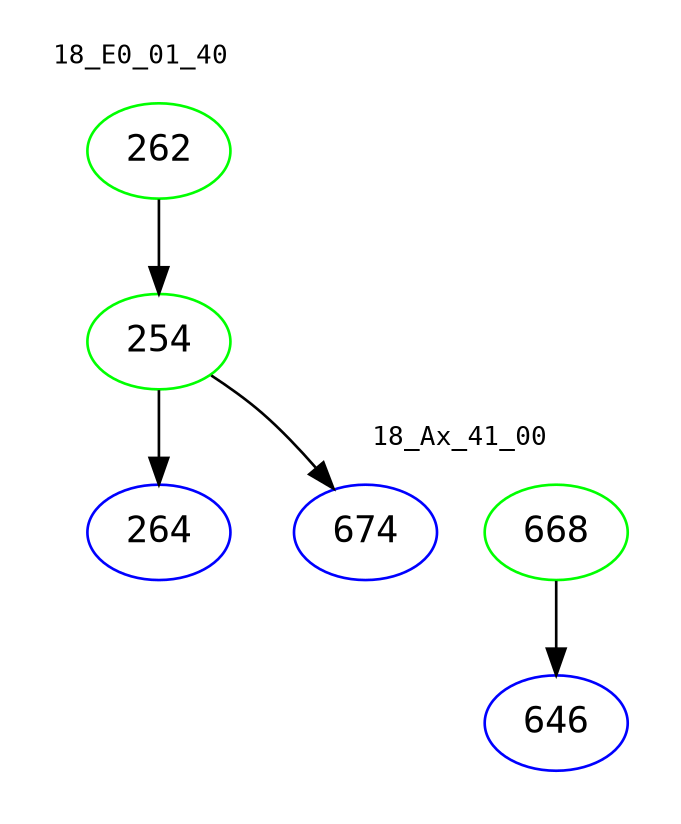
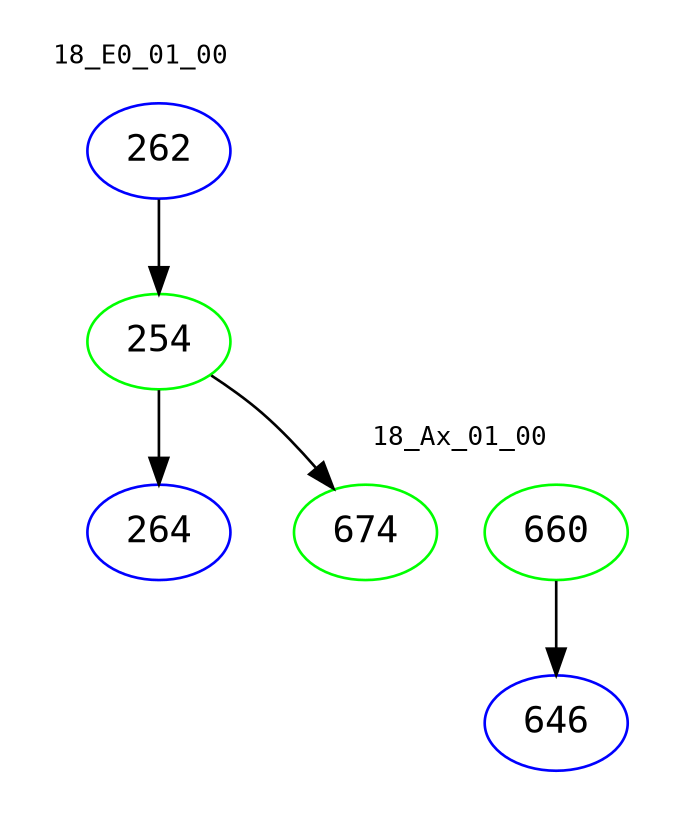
  digraph {
    fontname="DejaVu Sans Mono"
    node [color=green fontname="DejaVu Sans Mono"]
    edge [color=black fontname="DejaVu Sans Mono"]
-   n1 [label=668]
+   n1 [label=660]
    n2 [color=blue label=646]
-   n3 [color=blue label=674]
-   n4 [label=262]
+   n3 [label=674]
+   n4 [color=blue label=262]
    n5 [label=254]
    n6 [color=blue label=264]
    subgraph cluster_1 {
      color=white
      fontsize=10
-     label="18_Ax_41_00"
+     label="18_Ax_01_00"
      n1
      n2
      n3
    }
    subgraph cluster_2 {
      color=white
      fontsize=10
-     label="18_E0_01_40"
+     label="18_E0_01_00"
      n4
      n5
      n6
    }
    n1 -> n2
    n4 -> n5
    n5 -> n3
    n5 -> n6
  }
